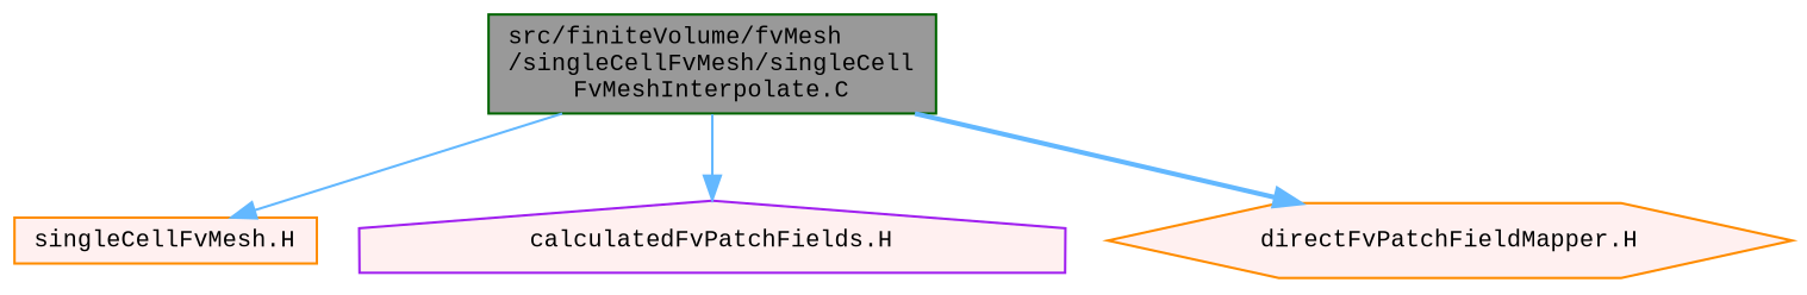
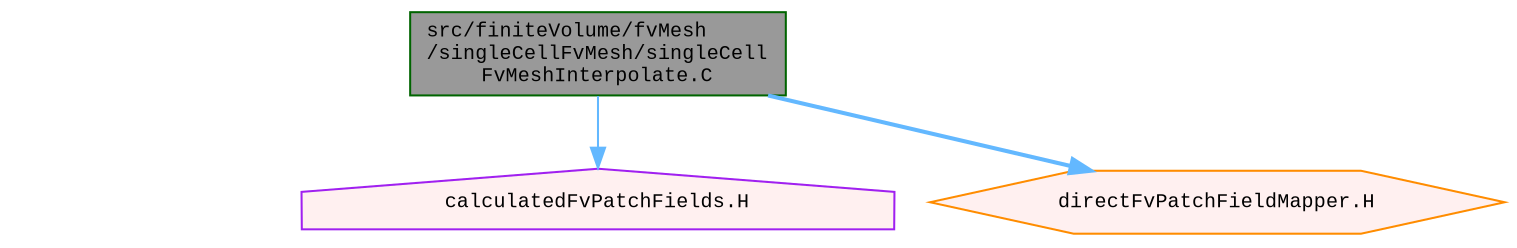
  digraph {
    fontname="Liberation Mono"
    node [color=darkorange fillcolor="#FFF0F0" fontname="Liberation Mono" fontsize=10 shape=box style=filled]
    edge [color=steelblue1 fontname="Liberation Mono" fontsize=10 labelfontname=Helvetica labelfontsize=10 style=solid]
    n1 [color=darkgreen fillcolor=grey60 fontcolor=black height=0.2 label="src/finiteVolume/fvMesh\l/singleCellFvMesh/singleCell\lFvMeshInterpolate.C" width=0.4]
-   n2 [height=0.2 label="singleCellFvMesh.H" width=0.4]
    n3 [color=purple height=0.2 label="calculatedFvPatchFields.H" shape=house width=0.4]
    n4 [height=0.2 label="directFvPatchFieldMapper.H" shape=hexagon width=0.4]
-   n1 -> n2
    n1 -> n3
    n1 -> n4 [style=bold]
  }
